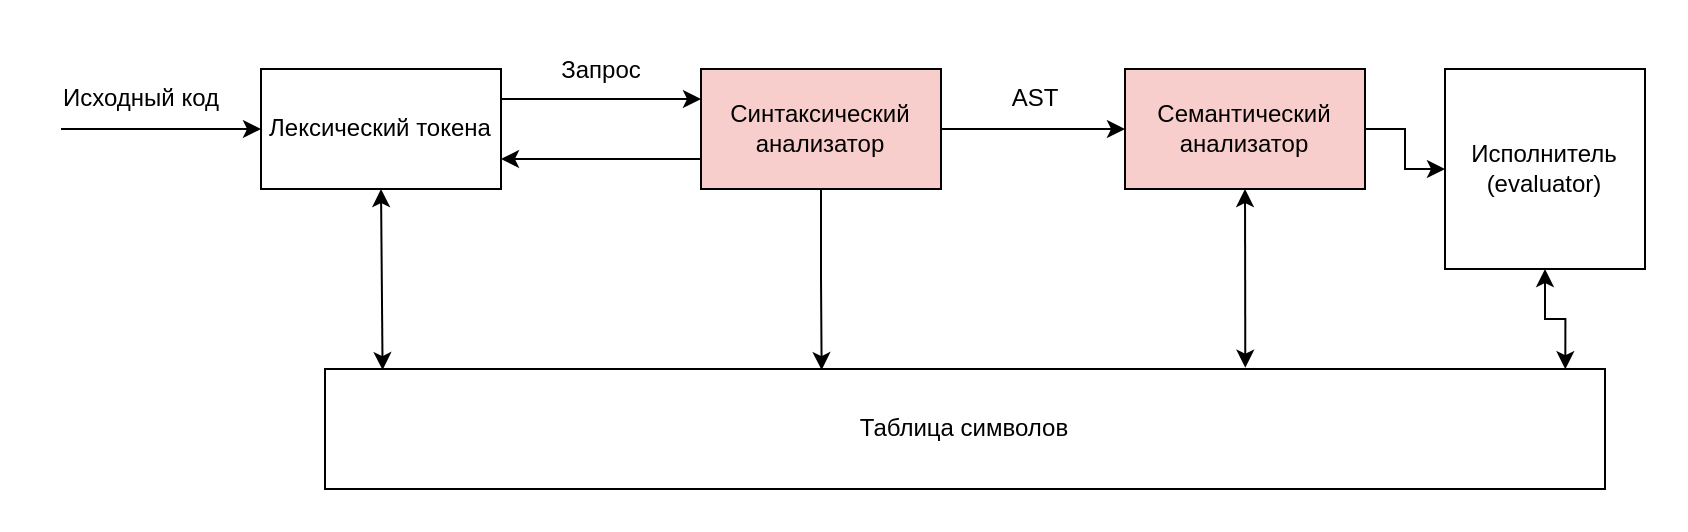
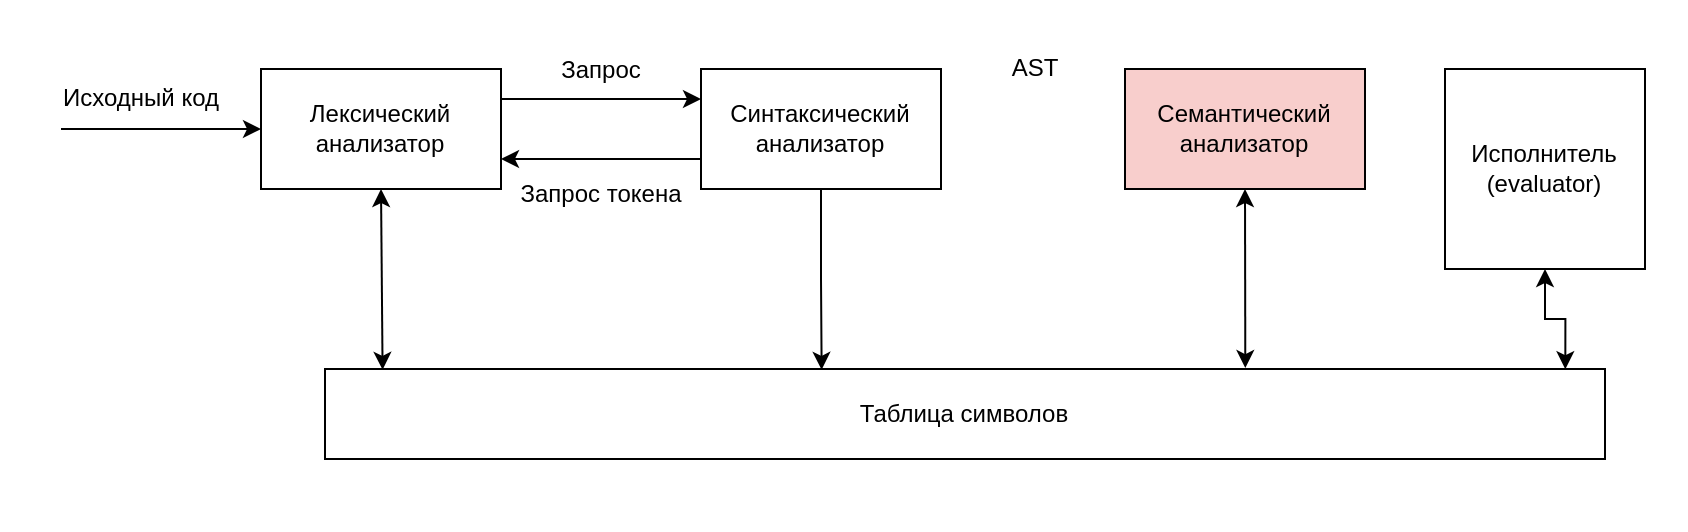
  <mxCell id="0" />
  <mxCell id="1" parent="0" />
  <mxCell id="2" style="rounded=0;orthogonalLoop=1;jettySize=auto;html=1;exitX=0.5;exitY=1;exitDx=0;exitDy=0;entryX=0.045;entryY=0.009;entryDx=0;entryDy=0;startArrow=classic;startFill=1;entryPerimeter=0;" parent="1" source="3" target="12" edge="1"><mxGeometry relative="1" as="geometry" /></mxCell>
- <mxCell id="3" value="Лексический токена" style="rounded=0;whiteSpace=wrap;html=1;" parent="1" vertex="1"><mxGeometry x="130" y="34" width="120" height="60" as="geometry" /></mxCell>
+ <mxCell id="3" value="Лексический анализатор" style="rounded=0;whiteSpace=wrap;html=1;" parent="1" vertex="1"><mxGeometry x="130" y="34" width="120" height="60" as="geometry" /></mxCell>
  <mxCell id="4" value="" style="endArrow=classic;html=1;rounded=0;entryX=0;entryY=0.5;entryDx=0;entryDy=0;" parent="1" target="3" edge="1"><mxGeometry width="50" height="50" relative="1" as="geometry"><mxPoint x="30" y="64" as="sourcePoint" /><mxPoint x="80" y="34" as="targetPoint" /></mxGeometry></mxCell>
  <mxCell id="5" value="Исходный код" style="text;html=1;align=center;verticalAlign=middle;resizable=0;points=[];autosize=1;strokeColor=none;fillColor=none;" parent="1" vertex="1"><mxGeometry x="20" y="34" width="100" height="30" as="geometry" /></mxCell>
- <mxCell id="6" value="" style="edgeStyle=orthogonalEdgeStyle;rounded=0;orthogonalLoop=1;jettySize=auto;html=1;exitX=1;exitY=0.5;exitDx=0;exitDy=0;" parent="1" source="7" target="14" edge="1"><mxGeometry relative="1" as="geometry"><mxPoint x="532" y="64" as="sourcePoint" /></mxGeometry></mxCell>
- <mxCell id="7" value="Синтаксический анализатор" style="rounded=0;whiteSpace=wrap;html=1;fillColor=#f8cecc;" parent="1" vertex="1"><mxGeometry x="350" y="34" width="120" height="60" as="geometry" /></mxCell>
+ <mxCell id="7" value="Синтаксический анализатор" style="rounded=0;whiteSpace=wrap;html=1;" parent="1" vertex="1"><mxGeometry x="350" y="34" width="120" height="60" as="geometry" /></mxCell>
  <mxCell id="8" value="" style="endArrow=classic;html=1;rounded=0;exitX=1;exitY=0.25;exitDx=0;exitDy=0;entryX=0;entryY=0.25;entryDx=0;entryDy=0;" parent="1" source="3" target="7" edge="1"><mxGeometry width="50" height="50" relative="1" as="geometry"><mxPoint x="320" y="124" as="sourcePoint" /><mxPoint x="370" y="74" as="targetPoint" /></mxGeometry></mxCell>
  <mxCell id="9" value="Запрос" style="text;html=1;align=center;verticalAlign=middle;resizable=0;points=[];autosize=1;strokeColor=none;fillColor=none;" parent="1" vertex="1"><mxGeometry x="270" y="20" width="60" height="30" as="geometry" /></mxCell>
  <mxCell id="10" value="" style="endArrow=classic;html=1;rounded=0;exitX=0;exitY=0.75;exitDx=0;exitDy=0;entryX=1;entryY=0.75;entryDx=0;entryDy=0;" parent="1" source="7" target="3" edge="1"><mxGeometry width="50" height="50" relative="1" as="geometry"><mxPoint x="380" y="154" as="sourcePoint" /><mxPoint x="430" y="104" as="targetPoint" /></mxGeometry></mxCell>
- <mxCell id="12" value="Таблица символов" style="rounded=0;whiteSpace=wrap;html=1;" parent="1" vertex="1"><mxGeometry x="162" y="184" width="640" height="60" as="geometry" /></mxCell>
- <mxCell id="13" style="edgeStyle=orthogonalEdgeStyle;rounded=0;orthogonalLoop=1;jettySize=auto;html=1;exitX=1;exitY=0.5;exitDx=0;exitDy=0;" parent="1" source="14" target="16" edge="1"><mxGeometry relative="1" as="geometry" /></mxCell>
+ <mxCell id="11" value="Запрос токена" style="text;html=1;align=center;verticalAlign=middle;resizable=0;points=[];autosize=1;strokeColor=none;fillColor=none;" parent="1" vertex="1"><mxGeometry x="250" y="82" width="100" height="30" as="geometry" /></mxCell>
+ <mxCell id="12" value="Таблица символов" style="rounded=0;whiteSpace=wrap;html=1;" parent="1" vertex="1"><mxGeometry x="162" y="184" width="640" height="45" as="geometry" /></mxCell>
  <mxCell id="14" value="Семантический анализатор" style="rounded=0;whiteSpace=wrap;html=1;fillColor=#f8cecc;" parent="1" vertex="1"><mxGeometry x="562" y="34" width="120" height="60" as="geometry" /></mxCell>
  <mxCell id="15" style="rounded=0;orthogonalLoop=1;jettySize=auto;html=1;exitX=0.719;exitY=-0.011;exitDx=0;exitDy=0;entryX=0.5;entryY=1;entryDx=0;entryDy=0;startArrow=classic;startFill=1;exitPerimeter=0;" parent="1" source="12" target="14" edge="1"><mxGeometry relative="1" as="geometry"><mxPoint x="420" y="194" as="sourcePoint" /><mxPoint x="420" y="104" as="targetPoint" /></mxGeometry></mxCell>
  <mxCell id="16" value="Исполнитель&lt;div&gt;(evaluator)&lt;/div&gt;" style="rounded=0;whiteSpace=wrap;html=1;" parent="1" vertex="1"><mxGeometry x="722" y="34" width="100" height="100" as="geometry" /></mxCell>
- <mxCell id="17" value="AST" style="text;html=1;align=center;verticalAlign=middle;resizable=0;points=[];autosize=1;strokeColor=none;fillColor=none;" parent="1" vertex="1"><mxGeometry x="492" y="34" width="50" height="30" as="geometry" /></mxCell>
+ <mxCell id="17" value="AST" style="text;html=1;align=center;verticalAlign=middle;resizable=0;points=[];autosize=1;strokeColor=none;fillColor=none;" parent="1" vertex="1"><mxGeometry x="492" y="19" width="50" height="30" as="geometry" /></mxCell>
  <mxCell id="18" style="edgeStyle=orthogonalEdgeStyle;rounded=0;orthogonalLoop=1;jettySize=auto;html=1;exitX=0.5;exitY=1;exitDx=0;exitDy=0;entryX=0.388;entryY=0.009;entryDx=0;entryDy=0;entryPerimeter=0;" parent="1" source="7" target="12" edge="1"><mxGeometry relative="1" as="geometry" /></mxCell>
  <mxCell id="19" style="edgeStyle=orthogonalEdgeStyle;rounded=0;orthogonalLoop=1;jettySize=auto;html=1;exitX=0.5;exitY=1;exitDx=0;exitDy=0;entryX=0.969;entryY=0.002;entryDx=0;entryDy=0;entryPerimeter=0;startArrow=classic;startFill=1;" parent="1" source="16" target="12" edge="1"><mxGeometry relative="1" as="geometry" /></mxCell>
